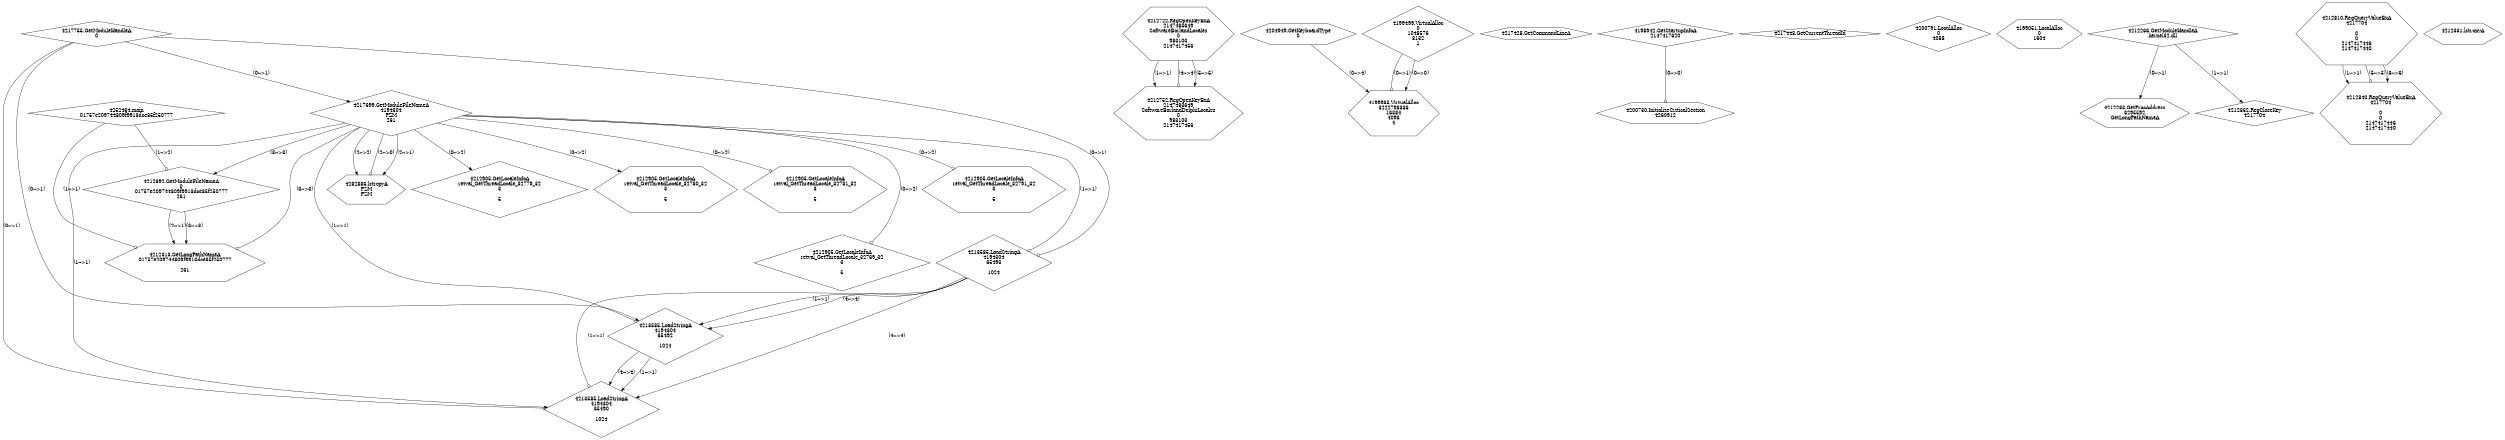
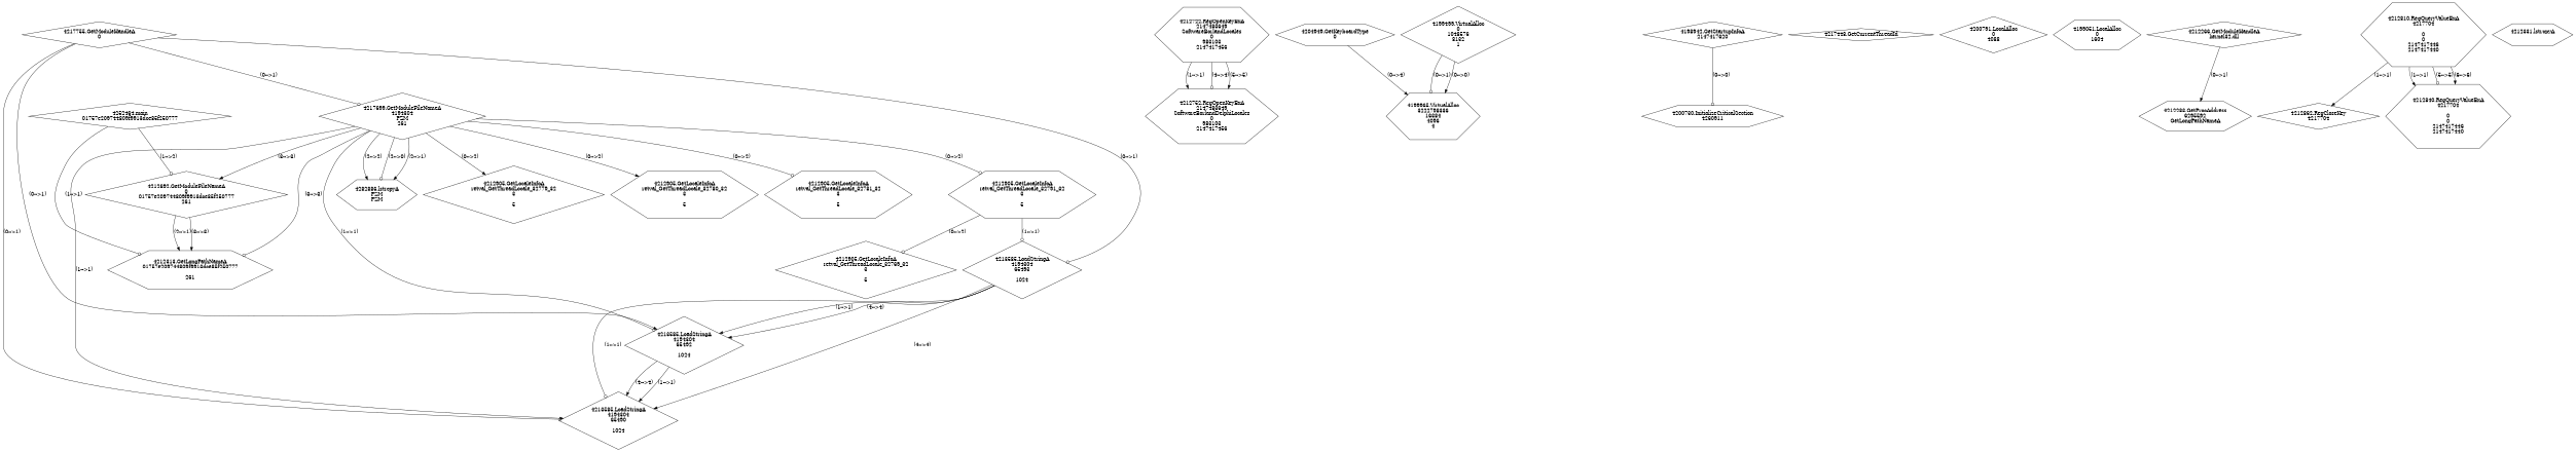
  digraph {
    node [shape=hexagon]
    edge [arrowhead=normal]
    n1 [label="4252464.main\n01757e209744809f9913dce85f250777" shape=diamond]
    n2 [label="4212692.GetModuleFileNameA\n0\n01757e209744809f9913dce85f250777\n261" shape=diamond]
    n3 [label="4212313.GetLongPathNameA\n01757e209744809f9913dce85f250777\n\n261"]
    n4 [label="4217755.GetModuleHandleA\n0" shape=diamond]
    n5 [label="4217699.GetModuleFileNameA\n4194304\nPZM\n261" shape=diamond]
    n6 [label="4213585.LoadStringA\n4194304\n65493\n\n1024" shape=diamond]
    n7 [label="4213585.LoadStringA\n4194304\n65492\n\n1024" shape=diamond]
    n8 [label="4213585.LoadStringA\n4194304\n65490\n\n1024" shape=diamond]
    n9 [label="4282886.lstrcpyA\nPZM\nPZM"]
    n10 [label="4212905.GetLocaleInfoA\nretval_GetThreadLocale_32769_32\n3\n\n5" shape=diamond]
    n11 [label="4212905.GetLocaleInfoA\nretval_GetThreadLocale_32779_32\n3\n\n5" shape=diamond]
    n12 [label="4212905.GetLocaleInfoA\nretval_GetThreadLocale_32780_32\n3\n\n5"]
    n13 [label="4212905.GetLocaleInfoA\nretval_GetThreadLocale_32781_32\n3\n\n5"]
    n14 [label="4212905.GetLocaleInfoA\nretval_GetThreadLocale_32791_32\n3\n\n5"]
    n15 [label="4212722.RegOpenKeyExA\n2147483649\nSoftware\Borland\Locales\n0\n983103\n2147417456"]
    n16 [label="4212752.RegOpenKeyExA\n2147483649\nSoftware\Borland\Delphi\Locales\n0\n983103\n2147417456"]
    n17 [label="4204949.GetKeyboardType\n0"]
    n18 [label="4199965.VirtualAlloc\n3222798336\n16384\n4096\n4"]
-   n19 [label="4217428.GetCommandLineA\n"]
    n20 [label="4198942.GetStartupInfoA\n2147417620" shape=diamond]
-   n21 [label="4200730.InitializeCriticalSection\n4260912"]
+   n21 [label="4200730.InitializeCriticalSection\n4260911"]
    n22 [label="4217448.GetCurrentThreadId\n" shape=diamond]
    n23 [label="4200791.LocalAlloc\n0\n4088" shape=diamond]
    n24 [label="4199499.VirtualAlloc\n0\n1048576\n8132\n1" shape=diamond]
    n25 [label="4199051.LocalAlloc\n0\n1604"]
    n26 [label="4212266.GetModuleHandleA\nkernel32.dll" shape=diamond]
    n27 [label="4212283.GetProcAddress\n6295592\nGetLongPathNameA"]
    n28 [label="4212331.lstrcpyA\n\n"]
    n29 [label="4212810.RegQueryValueExA\n4217704\n\n0\n0\n2147417446\n2147417440"]
    n30 [label="4212862.RegCloseKey\n4217704" shape=diamond]
    n31 [label="4212840.RegQueryValueExA\n4217704\n\n0\n0\n2147417446\n2147417440"]
    n1 -> n2 [arrowhead=odot label="(1-->2)"]
    n1 -> n3 [arrowhead=odot label="(1-->1)"]
    n2 -> n3 [label="(2-->1)"]
    n2 -> n3 [label="(3-->3)"]
-   n4 -> n5 [label="(0-->1)"]
+   n4 -> n5 [arrowhead=odot label="(0-->1)"]
    n4 -> n6 [arrowhead=odot label="(0-->1)"]
    n4 -> n7 [label="(0-->1)"]
    n4 -> n8 [arrowhead=odot label="(0-->1)"]
    n5 -> n2 [label="(3-->3)"]
    n5 -> n3 [arrowhead=odot label="(3-->3)"]
-   n5 -> n6 [arrowhead=odot label="(1-->1)"]
+   n14 -> n6 [arrowhead=odot label="(1-->1)"]
    n5 -> n7 [arrowhead=odot label="(1-->1)"]
    n5 -> n8 [label="(1-->1)"]
    n5 -> n9 [label="(2-->1)"]
    n5 -> n9 [label="(2-->2)"]
    n5 -> n9 [arrowhead=odot label="(2-->0)"]
-   n5 -> n10 [arrowhead=odot label="(0-->2)"]
+   n14 -> n10 [arrowhead=odot label="(0-->2)"]
    n5 -> n11 [label="(0-->2)"]
    n5 -> n12 [label="(0-->2)"]
    n5 -> n13 [arrowhead=odot label="(0-->2)"]
    n5 -> n14 [arrowhead=odot label="(0-->2)"]
    n6 -> n7 [label="(1-->1)"]
    n6 -> n7 [label="(4-->4)"]
    n6 -> n8 [arrowhead=odot label="(1-->1)"]
    n6 -> n8 [label="(4-->4)"]
    n7 -> n8 [label="(1-->1)"]
    n7 -> n8 [label="(4-->4)"]
    n15 -> n16 [label="(1-->1)"]
    n15 -> n16 [arrowhead=odot label="(4-->4)"]
    n15 -> n16 [label="(5-->5)"]
    n17 -> n18 [label="(0-->4)"]
    n20 -> n21 [arrowhead=odot label="(0-->0)"]
    n24 -> n18 [arrowhead=odot label="(0-->1)"]
    n24 -> n18 [label="(0-->0)"]
    n26 -> n27 [label="(0-->1)"]
-   n26 -> n30 [label="(1-->1)"]
+   n29 -> n30 [label="(1-->1)"]
    n29 -> n31 [label="(1-->1)"]
    n29 -> n31 [arrowhead=odot label="(5-->5)"]
    n29 -> n31 [label="(6-->6)"]
  }
